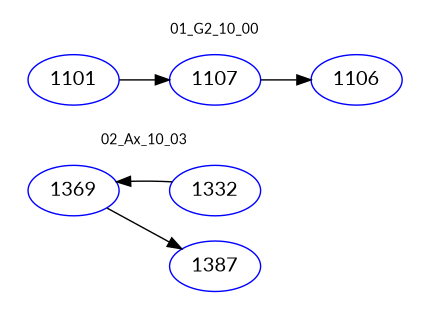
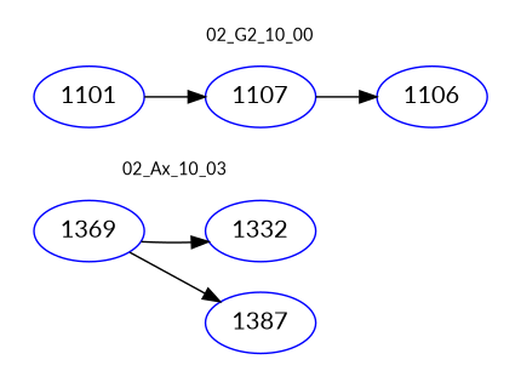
  digraph {
    fontname=Lato
    rankdir=LR
    node [color=blue fontname=Lato]
    edge [color=black fontname=Lato]
    n1 [label=1369]
    n2 [label=1387]
    n3 [label=1332]
    n4 [label=1101]
    n5 [label=1107]
    n6 [label=1106]
    subgraph cluster_1 {
      color=white
      fontsize=10
      label="02_Ax_10_03"
      n1
      n2
      n3
    }
    subgraph cluster_2 {
      color=white
      fontsize=10
-     label="01_G2_10_00"
+     label="02_G2_10_00"
      n4
      n5
      n6
    }
    n1 -> n2
-   n3 -> n1
+   n1 -> n3
    n4 -> n5
    n5 -> n6
  }
